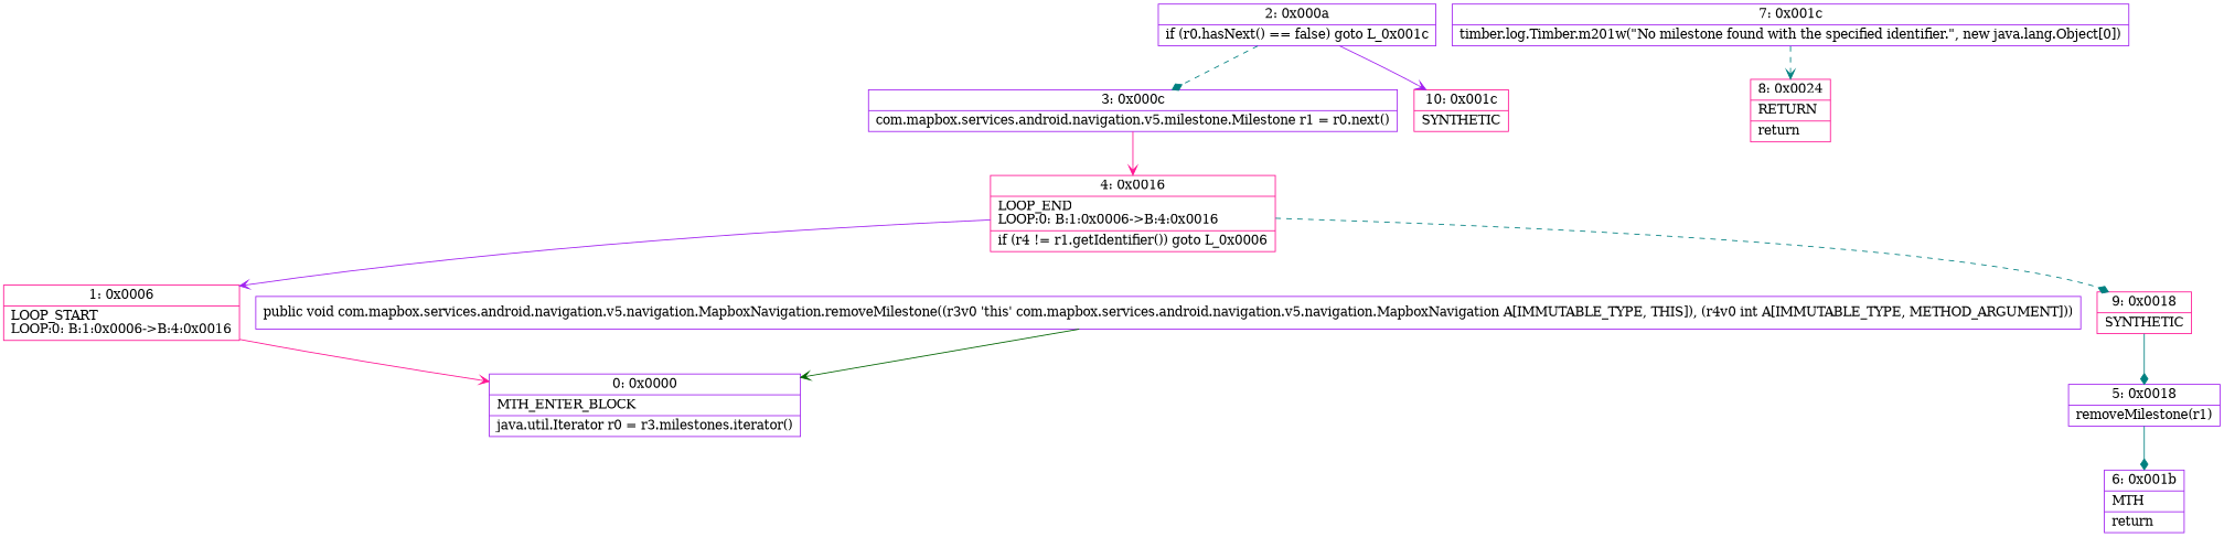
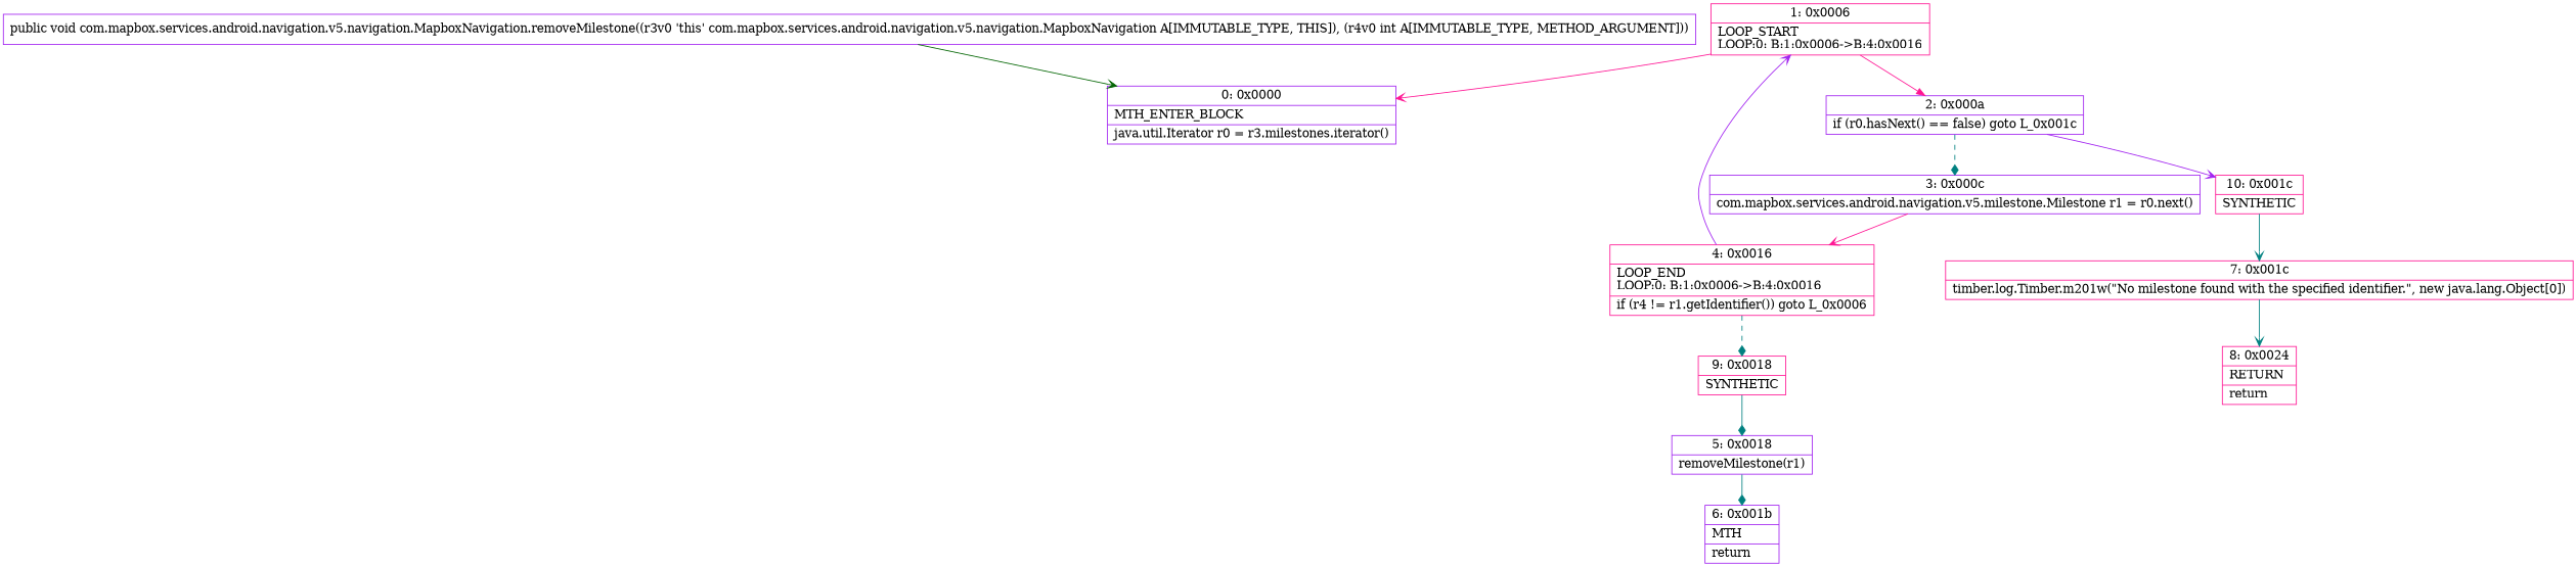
  digraph {
    node [color=purple shape=record]
    edge [arrowhead=vee color=teal]
    n1 [label="{0\:\ 0x0000|MTH_ENTER_BLOCK\l|java.util.Iterator r0 = r3.milestones.iterator()\l}"]
    n2 [color=deeppink label="{1\:\ 0x0006|LOOP_START\lLOOP:0: B:1:0x0006\-\>B:4:0x0016\l}"]
    n3 [label="{2\:\ 0x000a|if (r0.hasNext() == false) goto L_0x001c\l}"]
    n4 [label="{3\:\ 0x000c|com.mapbox.services.android.navigation.v5.milestone.Milestone r1 = r0.next()\l}"]
    n5 [color=deeppink label="{10\:\ 0x001c|SYNTHETIC\l}"]
    n6 [color=deeppink label="{4\:\ 0x0016|LOOP_END\lLOOP:0: B:1:0x0006\-\>B:4:0x0016\l|if (r4 != r1.getIdentifier()) goto L_0x0006\l}"]
-   n7 [label="{7\:\ 0x001c|timber.log.Timber.m201w(\"No milestone found with the specified identifier.\", new java.lang.Object[0])\l}"]
+   n7 [color=deeppink label="{7\:\ 0x001c|timber.log.Timber.m201w(\"No milestone found with the specified identifier.\", new java.lang.Object[0])\l}"]
    n8 [color=deeppink label="{9\:\ 0x0018|SYNTHETIC\l}"]
    n9 [label="{5\:\ 0x0018|removeMilestone(r1)\l}"]
    n10 [label="{6\:\ 0x001b|MTH\l|return\l}"]
    n11 [color=deeppink label="{8\:\ 0x0024|RETURN\l|return\l}"]
    n12 [label="{public void com.mapbox.services.android.navigation.v5.navigation.MapboxNavigation.removeMilestone((r3v0 'this' com.mapbox.services.android.navigation.v5.navigation.MapboxNavigation A[IMMUTABLE_TYPE, THIS]), (r4v0 int A[IMMUTABLE_TYPE, METHOD_ARGUMENT])) }"]
    n2 -> n1 [color=deeppink]
+   n2 -> n3 [arrowhead=normal color=deeppink]
    n3 -> n4 [arrowhead=diamond style=dashed]
    n3 -> n5 [color=purple]
    n4 -> n6 [color=deeppink]
+   n5 -> n7
    n6 -> n2 [color=purple]
    n6 -> n8 [arrowhead=diamond style=dashed]
-   n7 -> n11 [style=dashed]
+   n7 -> n11
    n8 -> n9 [arrowhead=diamond]
    n9 -> n10 [arrowhead=diamond]
    n12 -> n1 [color=darkgreen]
  }
